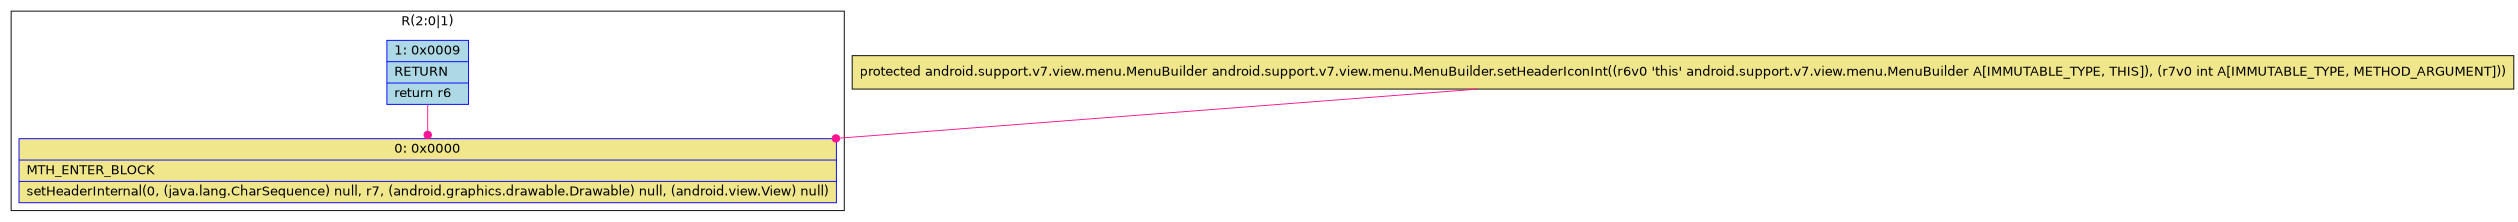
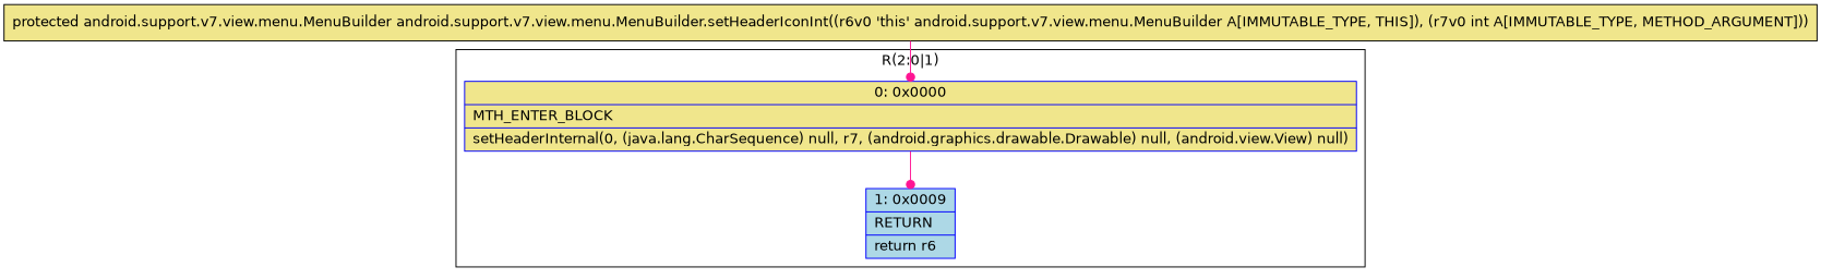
  digraph {
    fontname="DejaVu Sans"
    node [color=blue shape=record style=filled fillcolor=khaki fontname="DejaVu Sans"]
    edge [color=deeppink arrowhead=dot fontname="DejaVu Sans"]
    n1 [label="{0\:\ 0x0000|MTH_ENTER_BLOCK\l|setHeaderInternal(0, (java.lang.CharSequence) null, r7, (android.graphics.drawable.Drawable) null, (android.view.View) null)\l}"]
    n2 [label="{1\:\ 0x0009|RETURN\l|return r6\l}" fillcolor=lightblue]
    n3 [label="{protected android.support.v7.view.menu.MenuBuilder android.support.v7.view.menu.MenuBuilder.setHeaderIconInt((r6v0 'this' android.support.v7.view.menu.MenuBuilder A[IMMUTABLE_TYPE, THIS]), (r7v0 int A[IMMUTABLE_TYPE, METHOD_ARGUMENT])) }" color=""]
    subgraph cluster_1 {
      label="R(2:0|1)"
      n1
      n2
    }
-   n2 -> n1
+   n1 -> n2
    n3 -> n1
  }
